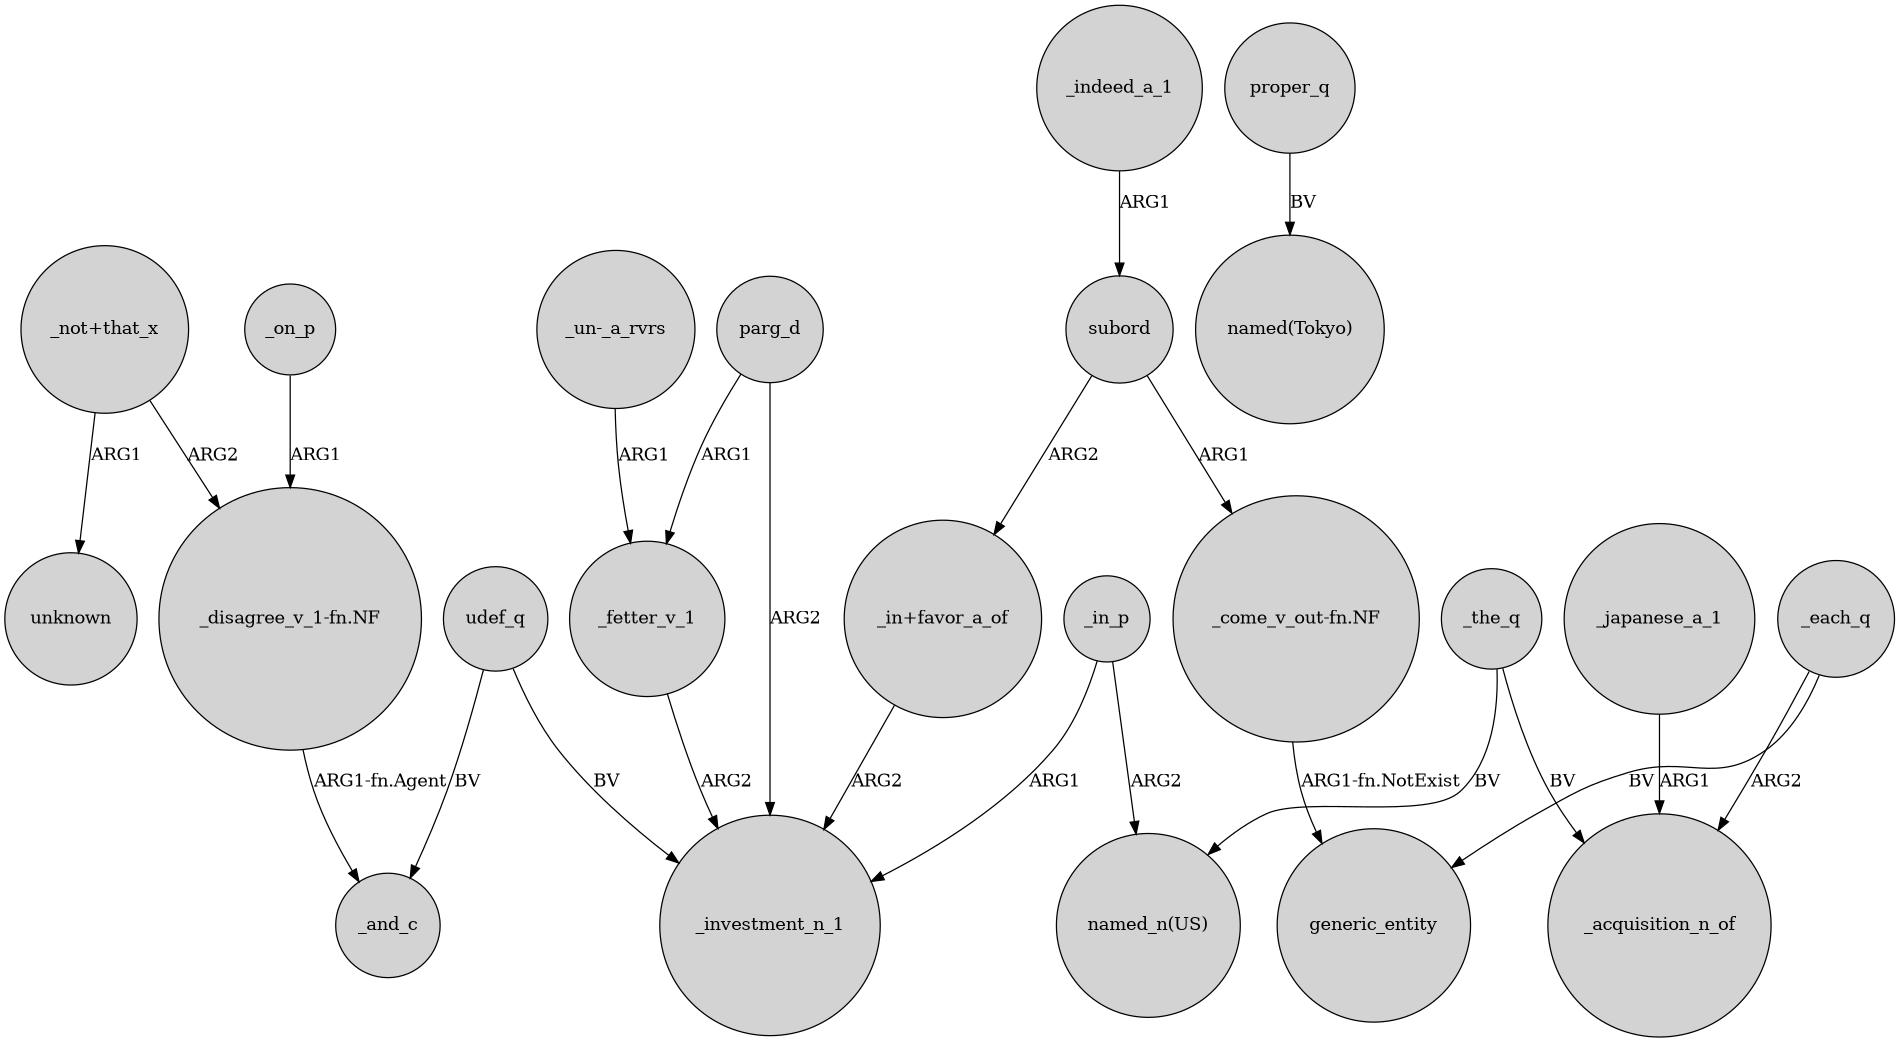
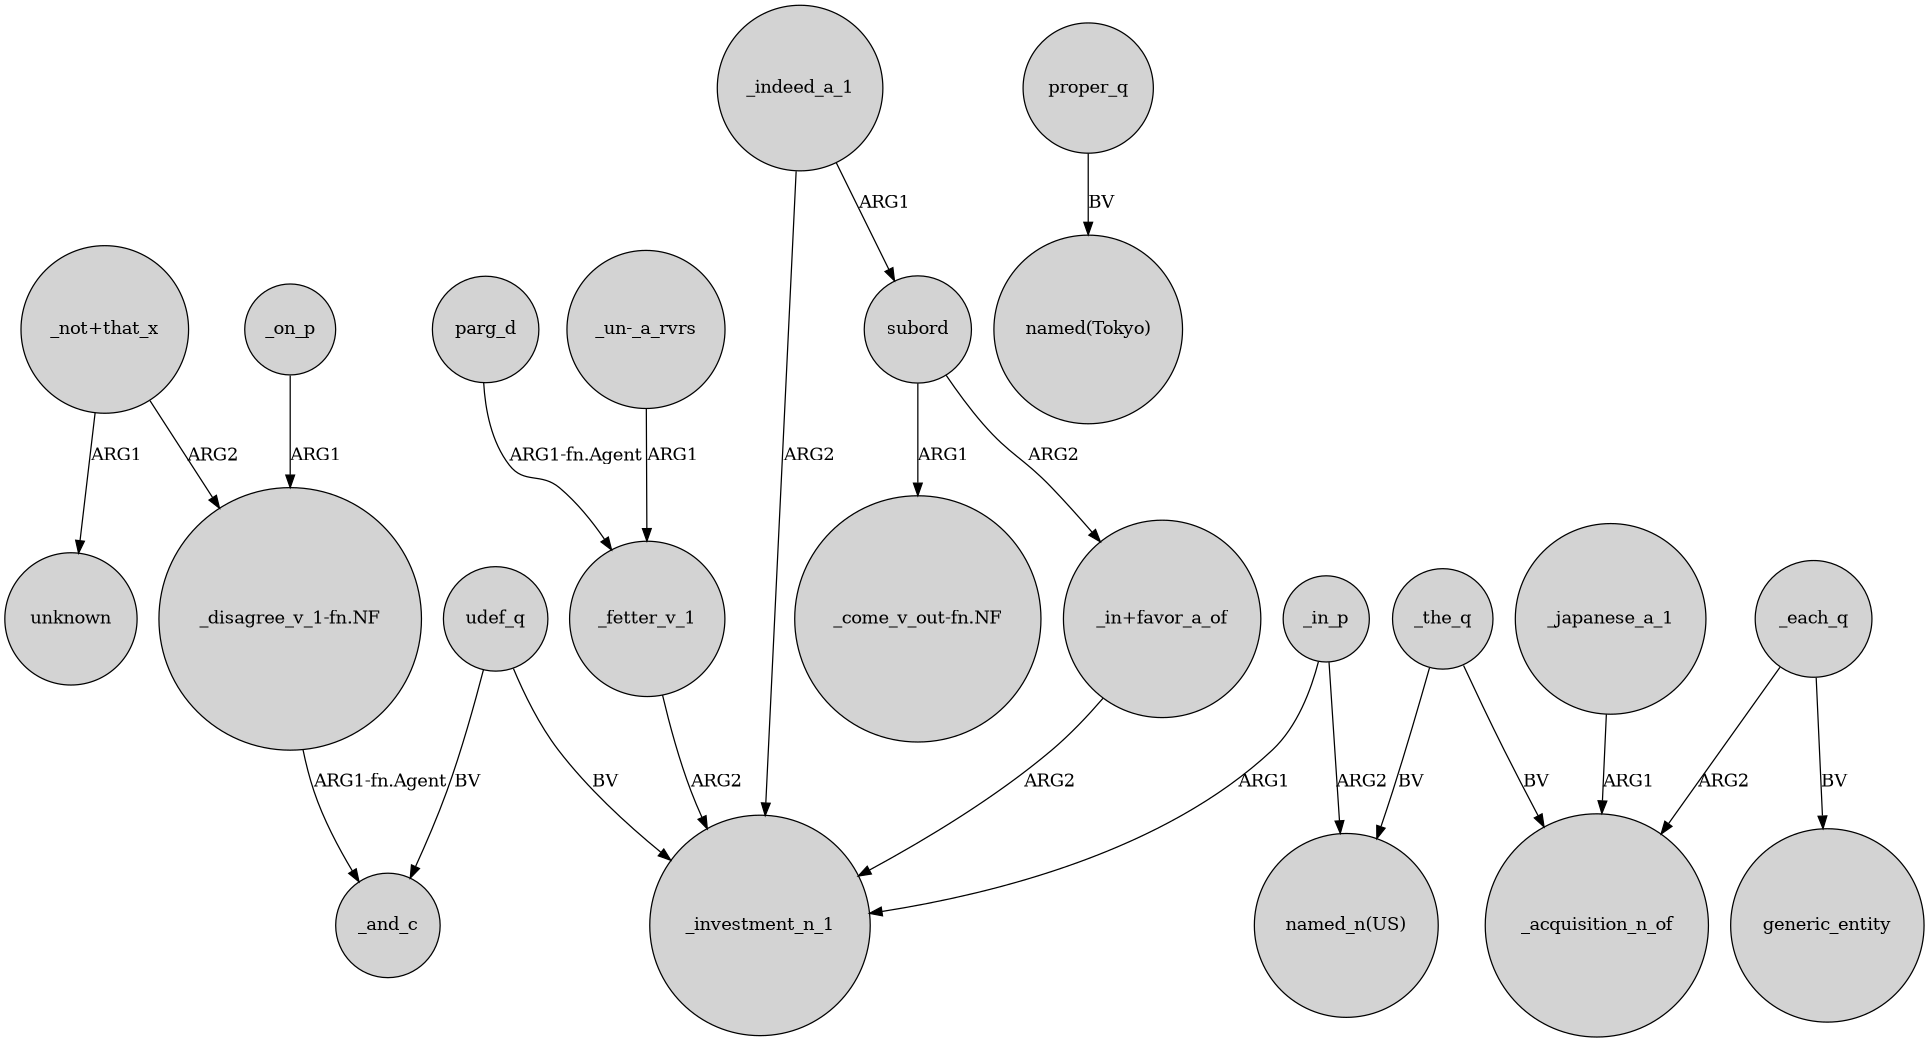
  digraph {
    node [shape=circle style=filled]
    "_disagree_v_1-fn.NF"
    _and_c
    _fetter_v_1
    _investment_n_1
    "_in+favor_a_of"
    "_un-_a_rvrs"
    parg_d
    subord
    "_come_v_out-fn.NF"
    generic_entity
    proper_q
    "named(Tokyo)"
    _in_p
    "named_n(US)"
    "_not+that_x"
    unknown
    _the_q
    _acquisition_n_of
    _on_p
    _indeed_a_1
    _each_q
    udef_q
    _japanese_a_1
    "_disagree_v_1-fn.NF" -> _and_c [label="ARG1-fn.Agent"]
    _fetter_v_1 -> _investment_n_1 [label=ARG2]
    "_in+favor_a_of" -> _investment_n_1 [label=ARG2]
    "_un-_a_rvrs" -> _fetter_v_1 [label=ARG1]
-   parg_d -> _fetter_v_1 [label=ARG1]
-   parg_d -> _investment_n_1 [label=ARG2]
+   parg_d -> _fetter_v_1 [label="ARG1-fn.Agent"]
+   _indeed_a_1 -> _investment_n_1 [label=ARG2]
    subord -> "_in+favor_a_of" [label=ARG2]
    subord -> "_come_v_out-fn.NF" [label=ARG1]
-   "_come_v_out-fn.NF" -> generic_entity [label="ARG1-fn.NotExist"]
    proper_q -> "named(Tokyo)" [label=BV]
    _in_p -> _investment_n_1 [label=ARG1]
    _in_p -> "named_n(US)" [label=ARG2]
    "_not+that_x" -> "_disagree_v_1-fn.NF" [label=ARG2]
    "_not+that_x" -> unknown [label=ARG1]
    _the_q -> "named_n(US)" [label=BV]
    _the_q -> _acquisition_n_of [label=BV]
    _on_p -> "_disagree_v_1-fn.NF" [label=ARG1]
    _indeed_a_1 -> subord [label=ARG1]
    _each_q -> generic_entity [label=BV]
    _each_q -> _acquisition_n_of [label=ARG2]
    udef_q -> _and_c [label=BV]
    udef_q -> _investment_n_1 [label=BV]
    _japanese_a_1 -> _acquisition_n_of [label=ARG1]
  }
